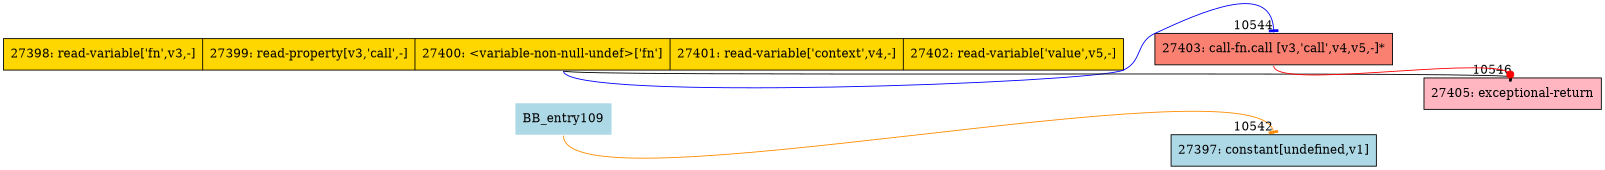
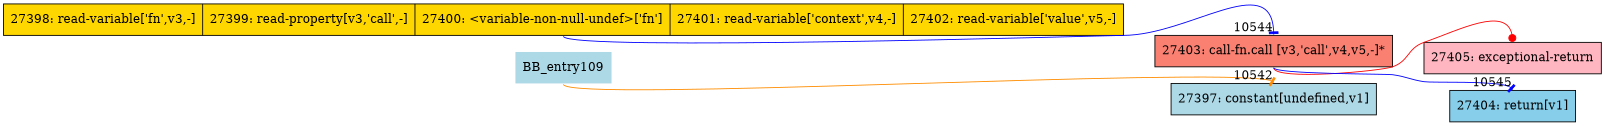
  digraph {
    rankdir=LR
    node [fillcolor=lightblue shape=record style=filled]
    edge [arrowhead=tee color=blue headport=n tailport=s]
    n1 [label=BB_entry109 shape=none]
    n2 [label="{27397: constant[undefined,v1]}"]
    n3 [fillcolor=gold label="{27398: read-variable['fn',v3,-]|27399: read-property[v3,'call',-]|27400: \<variable-non-null-undef\>['fn']|27401: read-variable['context',v4,-]|27402: read-variable['value',v5,-]}"]
    n4 [fillcolor=salmon label="{27403: call-fn.call [v3,'call',v4,v5,-]*}"]
    n5 [fillcolor=lightpink label="{27405: exceptional-return}"]
+   n6 [fillcolor=skyblue label="{27404: return[v1]}"]
    n1 -> n2 [color=darkorange headlabel="    10542"]
    n3 -> n4 [headlabel="      10544"]
-   n3 -> n5 [color=black headlabel="      10546"]
    n4 -> n5 [arrowhead=dot color=red]
+   n4 -> n6 [headlabel="      10545"]
  }
